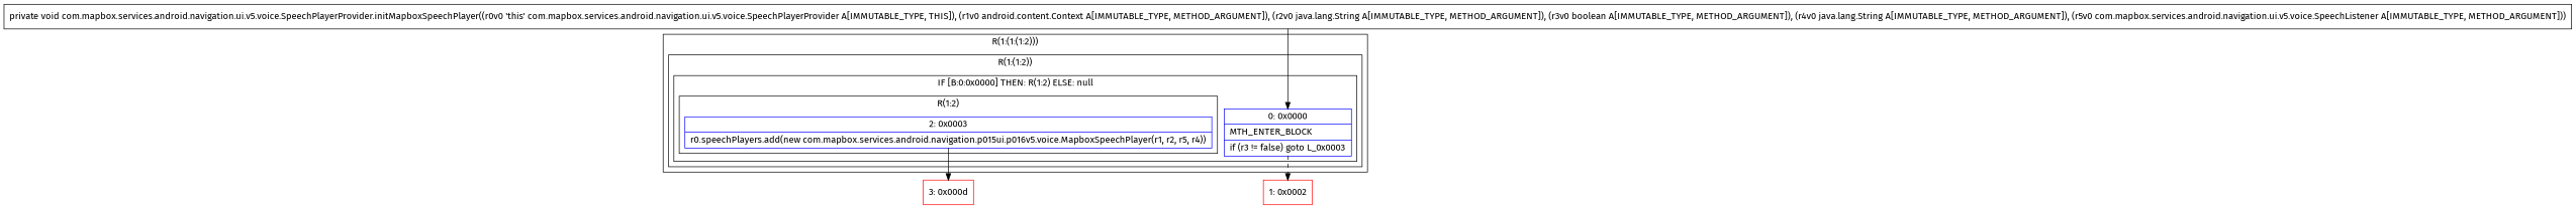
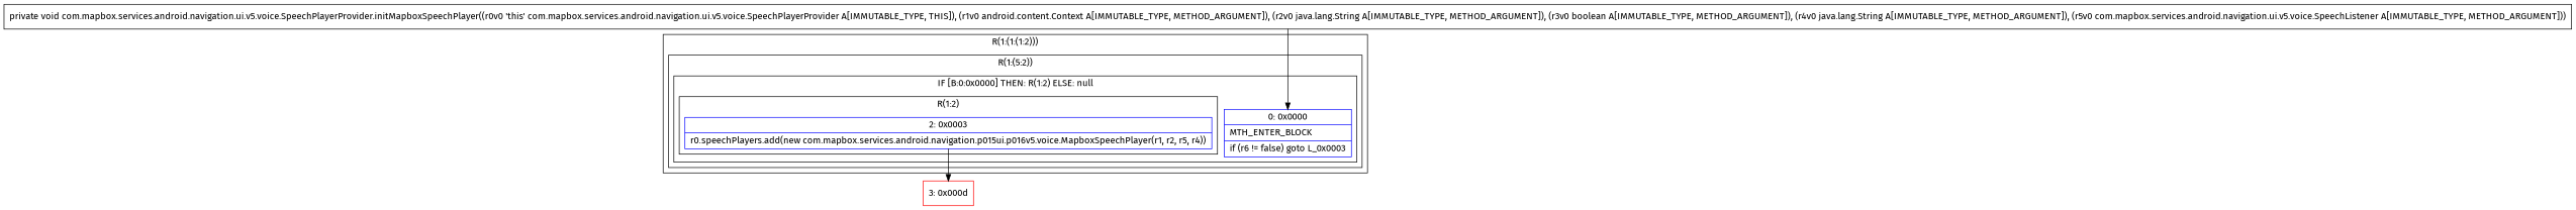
  digraph {
    fontname="Fira Sans"
    node [color=blue fontname="Fira Sans" shape=record]
    edge [fontname="Fira Sans"]
    n1 [label="{2\:\ 0x0003|r0.speechPlayers.add(new com.mapbox.services.android.navigation.p015ui.p016v5.voice.MapboxSpeechPlayer(r1, r2, r5, r4))\l}"]
-   n2 [label="{0\:\ 0x0000|MTH_ENTER_BLOCK\l|if (r3 != false) goto L_0x0003\l}"]
+   n2 [label="{0\:\ 0x0000|MTH_ENTER_BLOCK\l|if (r6 != false) goto L_0x0003\l}"]
    n3 [color=red label="{3\:\ 0x000d}"]
-   n4 [color=red label="{1\:\ 0x0002}"]
    n5 [label="{private void com.mapbox.services.android.navigation.ui.v5.voice.SpeechPlayerProvider.initMapboxSpeechPlayer((r0v0 'this' com.mapbox.services.android.navigation.ui.v5.voice.SpeechPlayerProvider A[IMMUTABLE_TYPE, THIS]), (r1v0 android.content.Context A[IMMUTABLE_TYPE, METHOD_ARGUMENT]), (r2v0 java.lang.String A[IMMUTABLE_TYPE, METHOD_ARGUMENT]), (r3v0 boolean A[IMMUTABLE_TYPE, METHOD_ARGUMENT]), (r4v0 java.lang.String A[IMMUTABLE_TYPE, METHOD_ARGUMENT]), (r5v0 com.mapbox.services.android.navigation.ui.v5.voice.SpeechListener A[IMMUTABLE_TYPE, METHOD_ARGUMENT])) }" color=""]
    subgraph cluster_1 {
      label="R(1:(1:(1:2)))"
      subgraph cluster_2 {
-       label="R(1:(1:2))"
+       label="R(1:(5:2))"
        subgraph cluster_3 {
          label="IF [B:0:0x0000] THEN: R(1:2) ELSE: null"
          n2
          subgraph cluster_4 {
            label="R(1:2)"
            n1
          }
        }
      }
    }
    n1 -> n3
-   n2 -> n4 [style=dashed]
    n5 -> n2
  }
